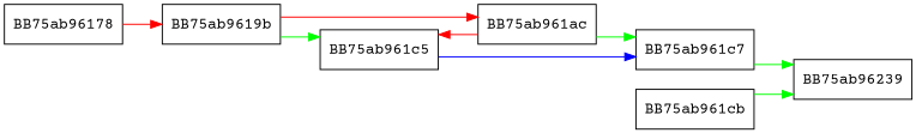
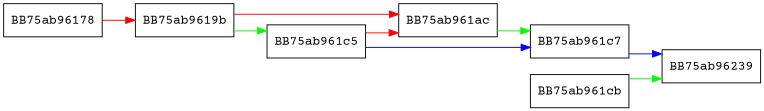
  digraph {
    fontname="Courier Prime"
    rankdir=LR
    splines=ortho
    node [fontname="Courier Prime" shape=box]
    edge [color=red fontname="Courier Prime"]
    BB75ab96178
    BB75ab9619b
    BB75ab961cb
    BB75ab96239
    BB75ab961c5
    BB75ab961ac
    BB75ab961c7
    BB75ab96178 -> BB75ab9619b
    BB75ab9619b -> BB75ab961c5 [color=green]
    BB75ab9619b -> BB75ab961ac
    BB75ab961cb -> BB75ab96239 [color=green]
    BB75ab961c5 -> BB75ab961c7 [color=blue]
-   BB75ab961ac -> BB75ab961c5
+   BB75ab961c5 -> BB75ab961ac
    BB75ab961ac -> BB75ab961c7 [color=green]
-   BB75ab961c7 -> BB75ab96239 [color=green]
+   BB75ab961c7 -> BB75ab96239 [color=blue]
  }
